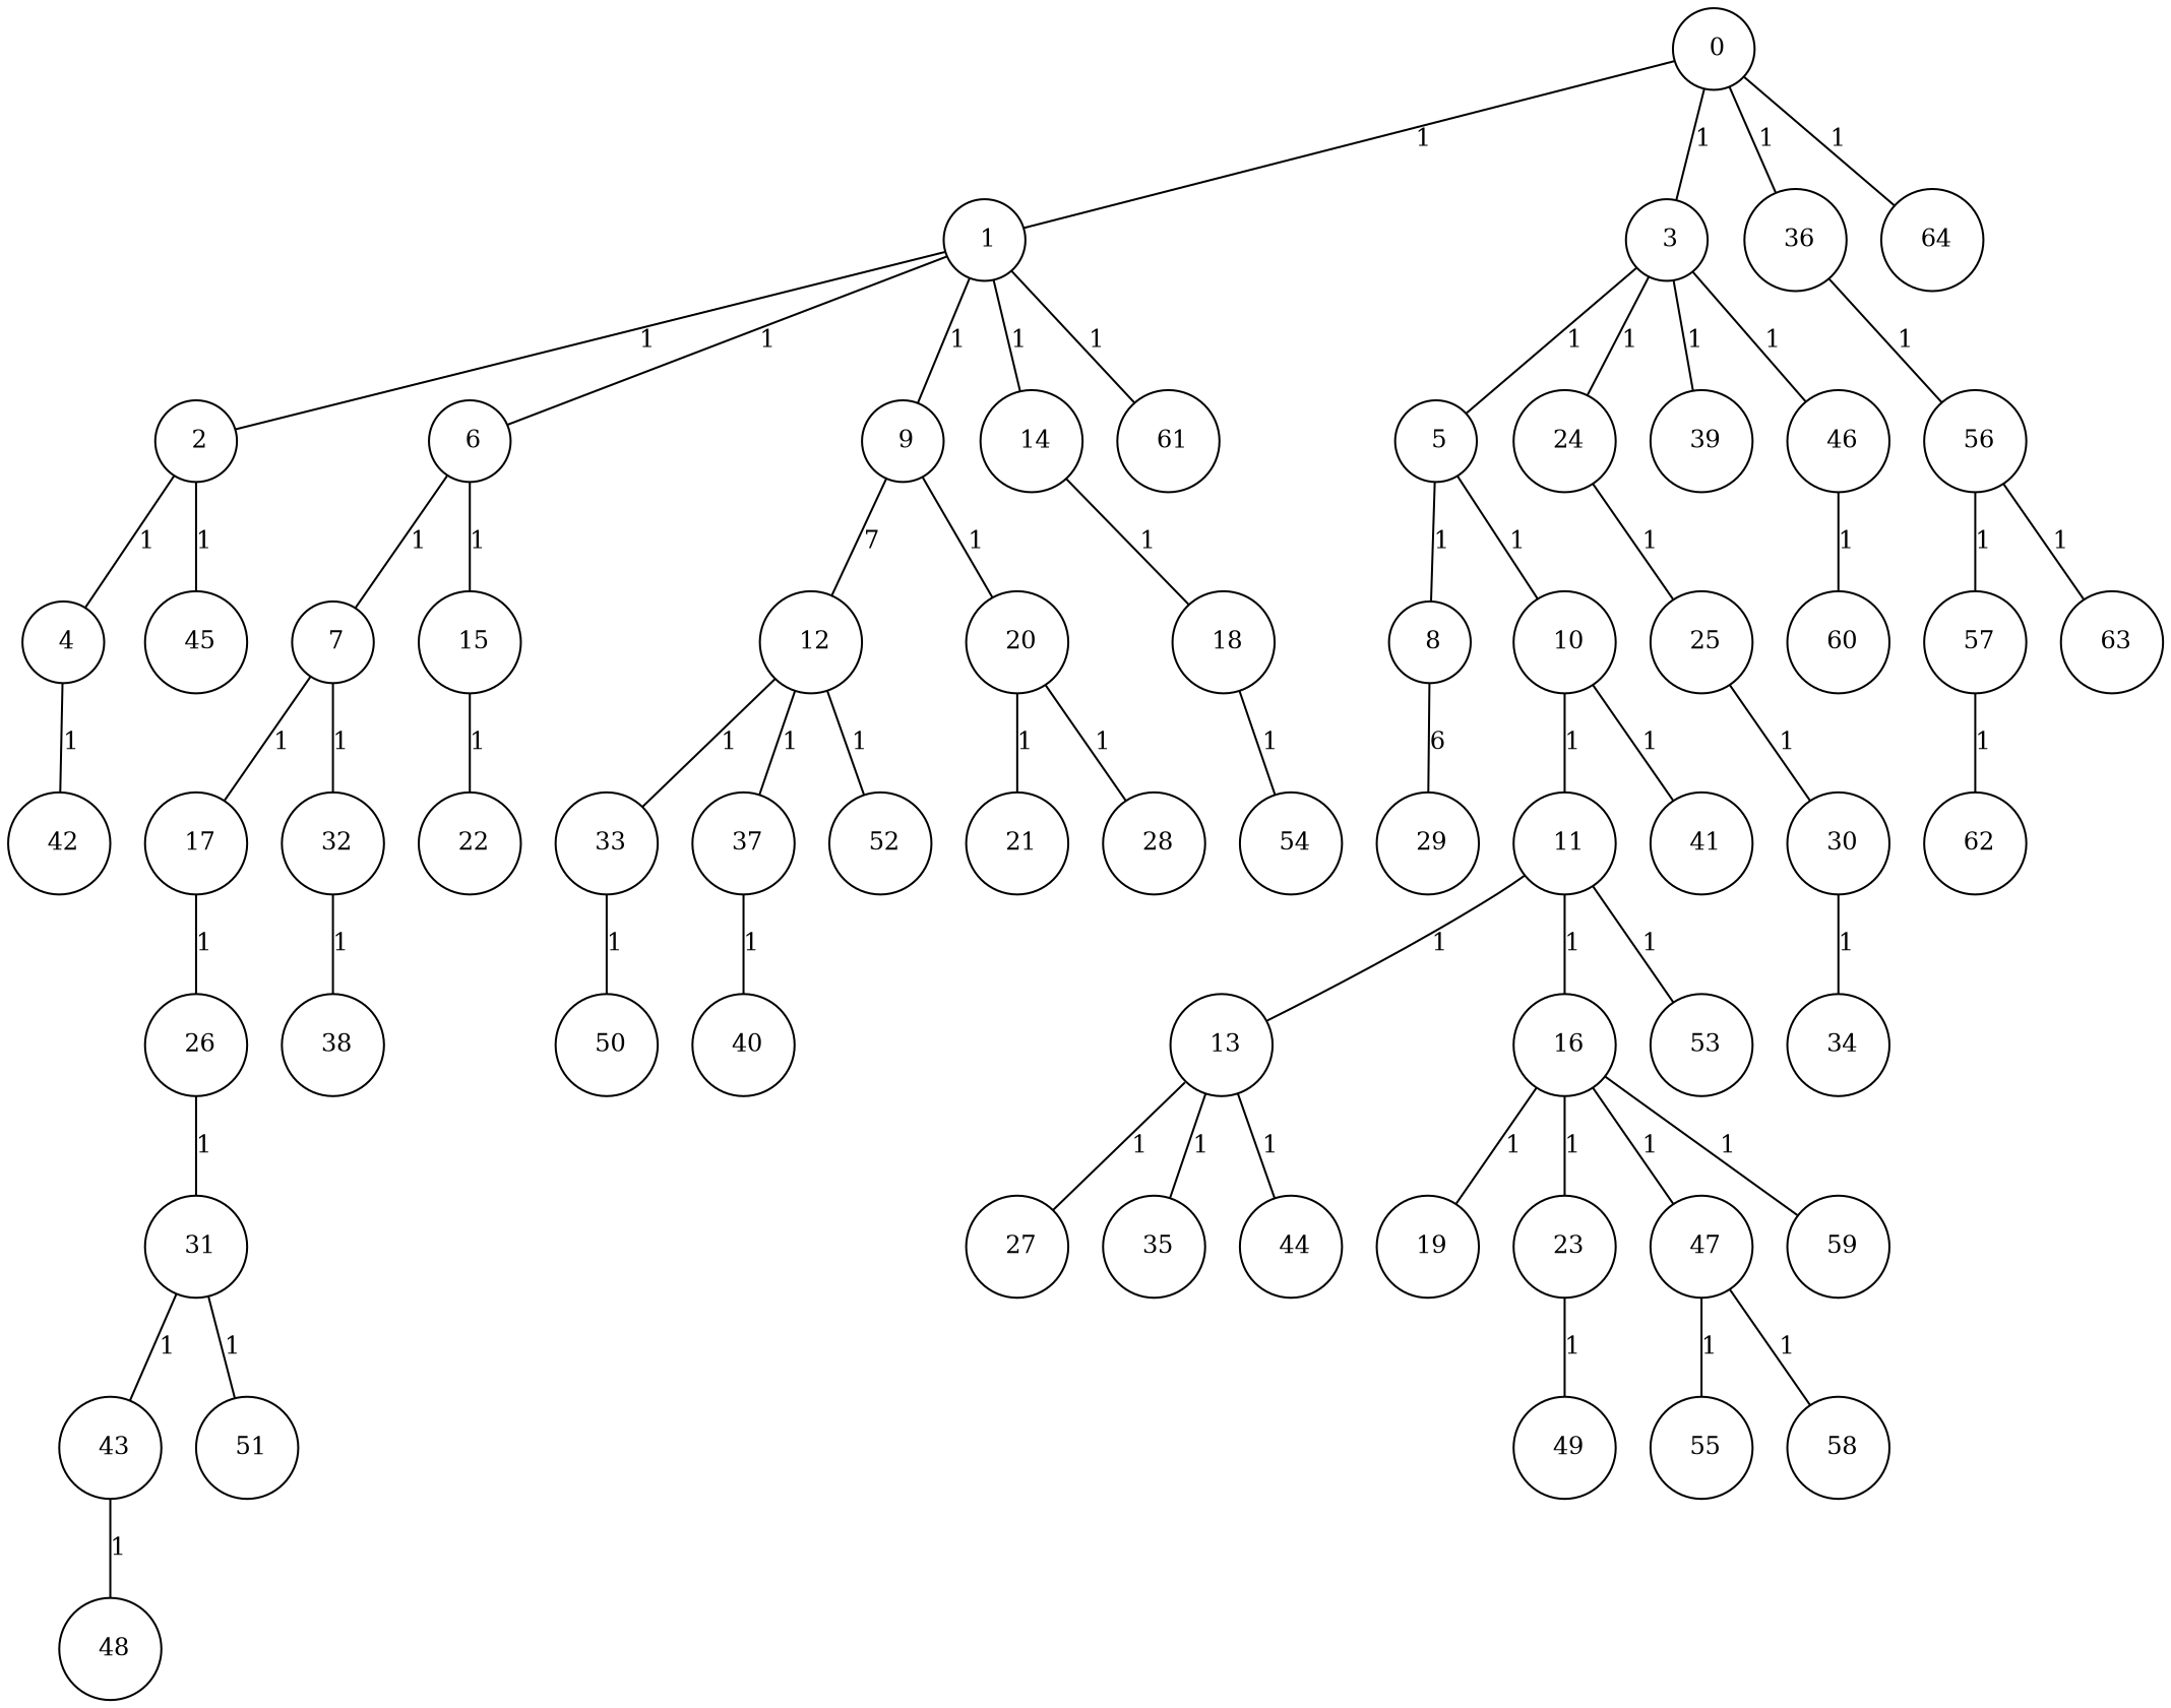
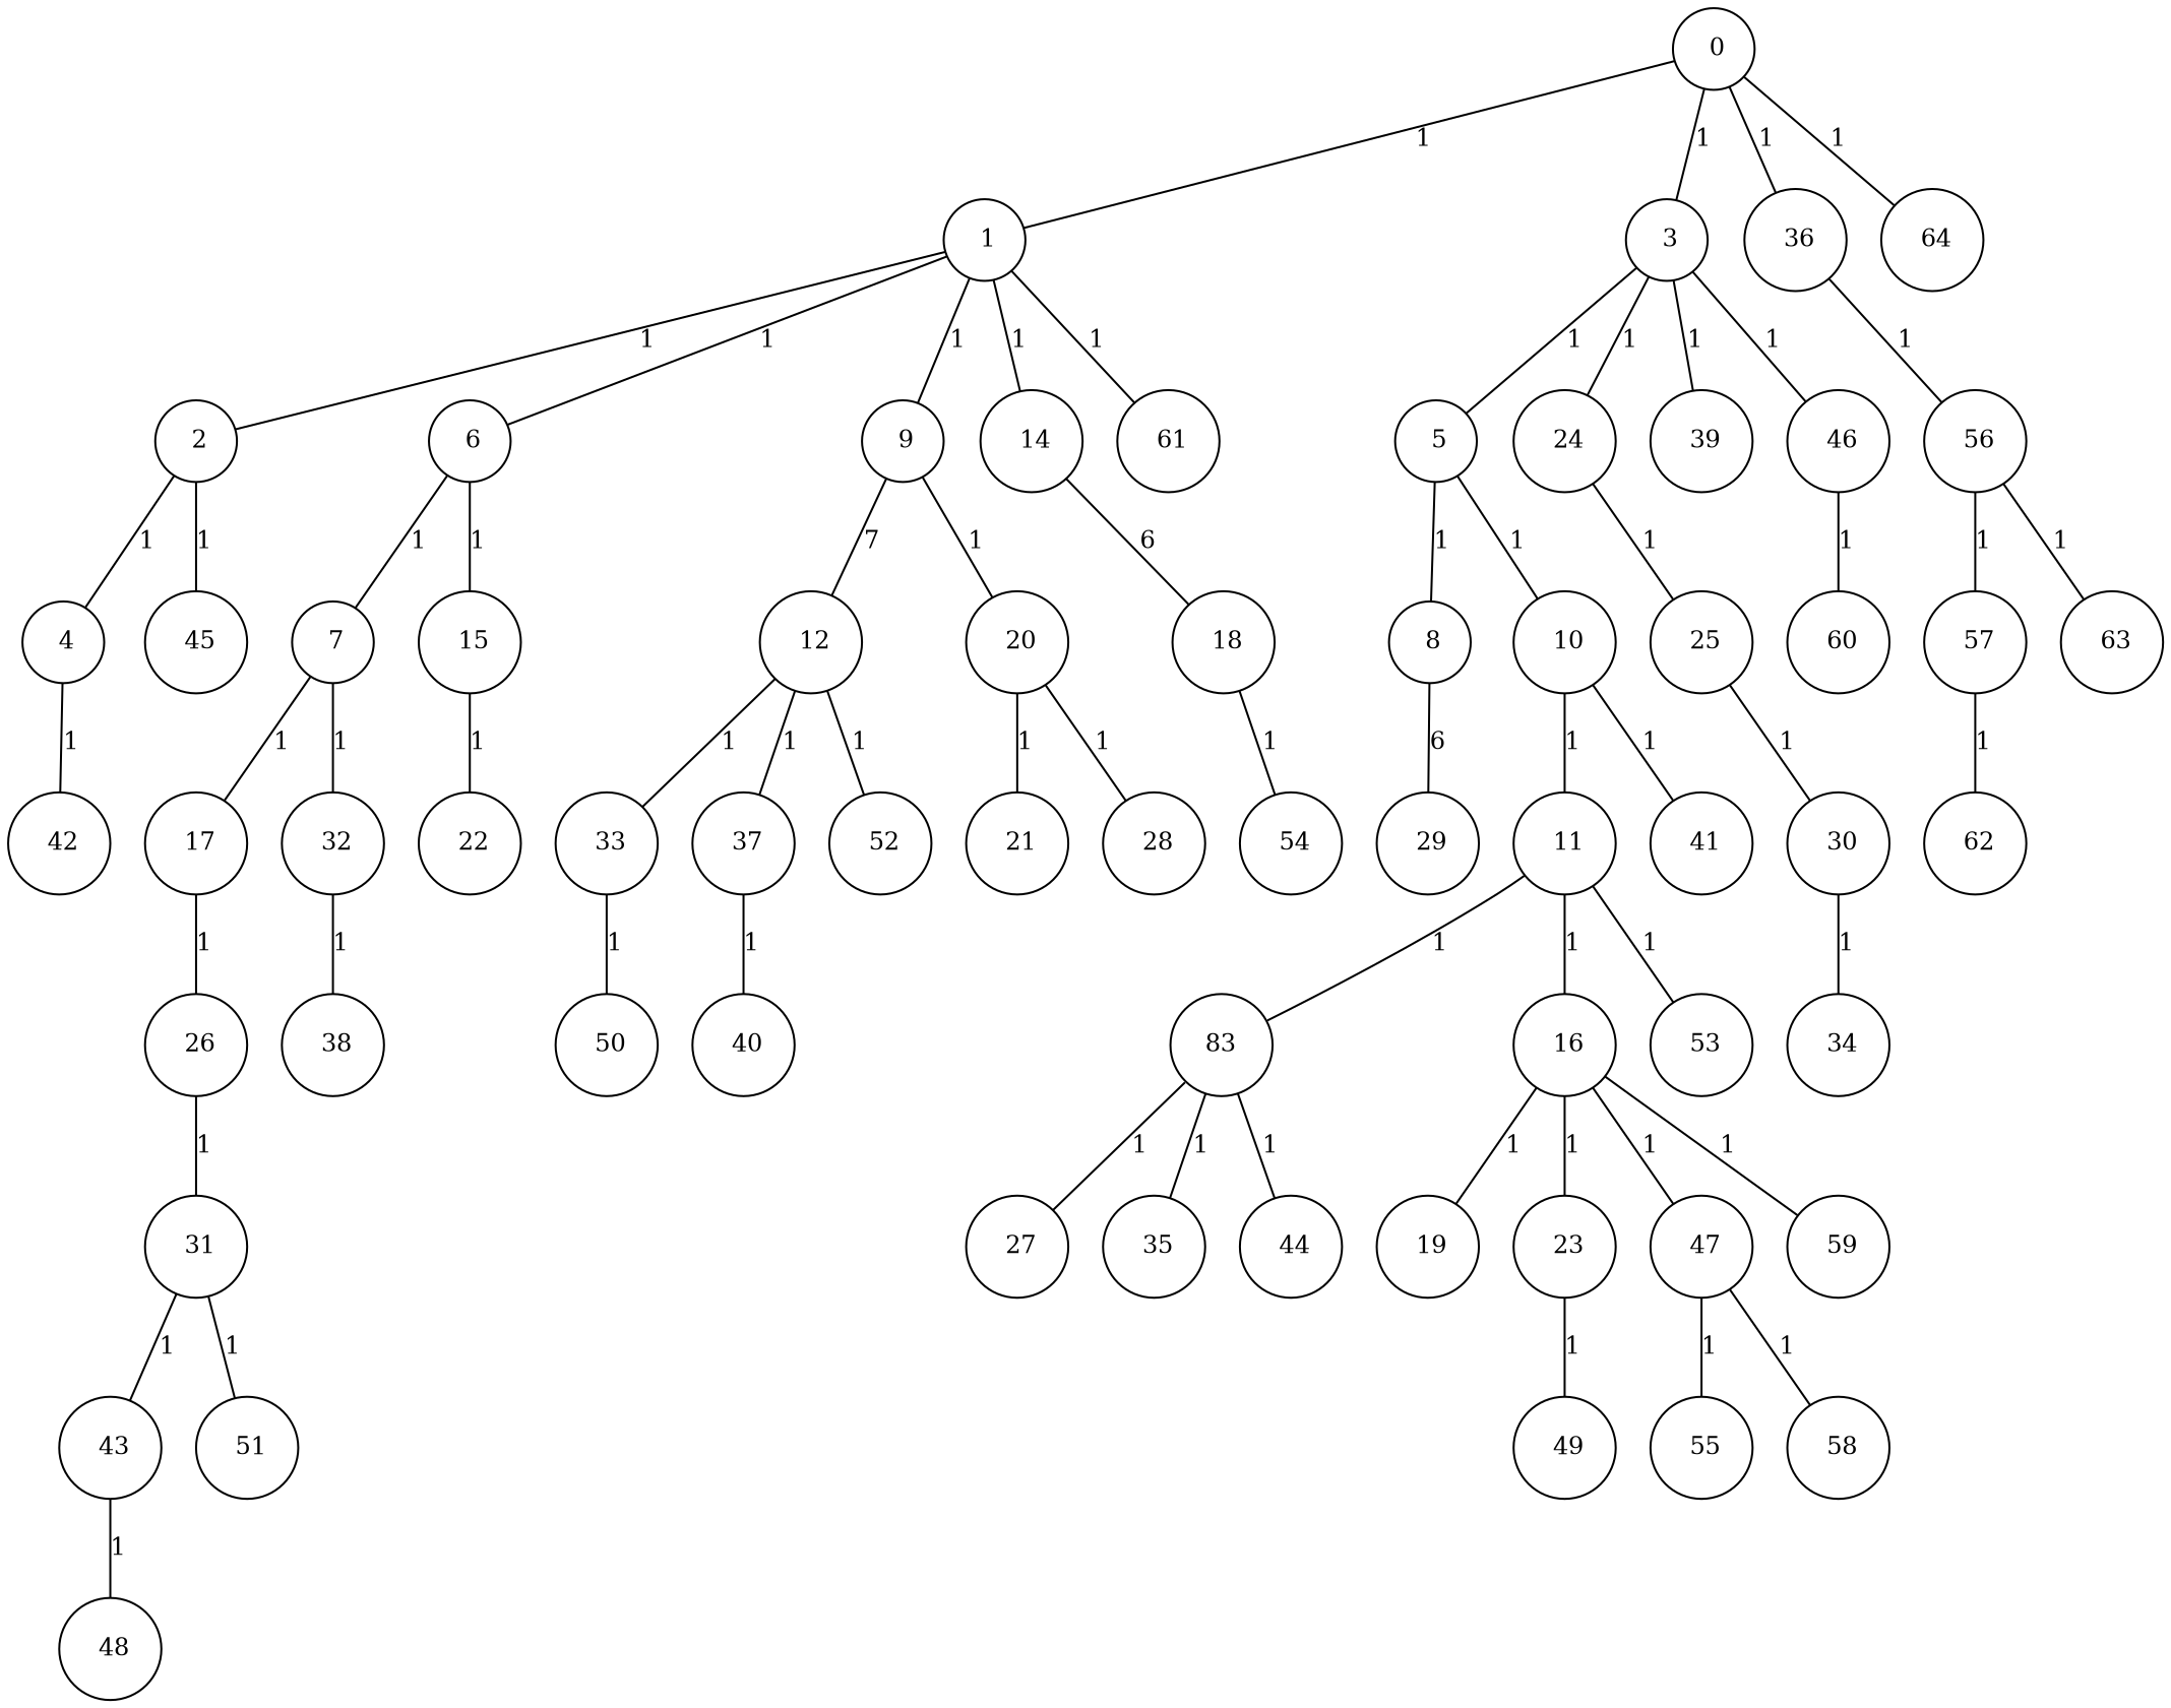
  graph {
    fixedsize="true;"
    node [color=black fontsize=12 hight=.12 shape=circle]
    edge [fontsize=12]
    n1 [label=" 0" width=.12]
    n2 [label=" 1" width=.12]
    n3 [label=" 3" width=.12]
    n4 [label=" 36" width=.12]
    n5 [label=" 64" width=.12]
    n6 [label=" 2" width=.12]
    n7 [label=" 6" width=.12]
    n8 [label=" 9" width=.12]
    n9 [label=" 14" width=.12]
    n10 [label=" 61" width=.12]
    n11 [label=" 5" width=.12]
    n12 [label=" 24" width=.12]
    n13 [label=" 39" width=.12]
    n14 [label=" 46" width=.12]
    n15 [label=" 56" width=.12]
    n16 [label=" 4" width=.12]
    n17 [label=" 45" width=.12]
    n18 [label=" 7" width=.12]
    n19 [label=" 15" width=.12]
    n20 [label=" 12" width=.12]
    n21 [label=" 20" width=.12]
    n22 [label=" 18" width=.12]
    n23 [label=" 42" width=.12]
    n24 [label=" 8" width=.12]
    n25 [label=" 10" width=.12]
    n26 [label=" 25" width=.12]
    n27 [label=" 60" width=.12]
    n28 [label=" 29" width=.12]
    n29 [label=" 11" width=.12]
    n30 [label=" 41" width=.12]
    n31 [label=" 17" width=.12]
    n32 [label=" 32" width=.12]
    n33 [label=" 22" width=.12]
    n34 [label=" 26" width=.12]
    n35 [label=" 38" width=.12]
    n36 [label=" 33" width=.12]
    n37 [label=" 37" width=.12]
    n38 [label=" 52" width=.12]
    n39 [label=" 21" width=.12]
    n40 [label=" 28" width=.12]
-   n41 [label=" 13" width=.12]
+   n41 [label=83 width=.12]
    n42 [label=" 16" width=.12]
    n43 [label=" 53" width=.12]
    n44 [label=" 27" width=.12]
    n45 [label=" 35" width=.12]
    n46 [label=" 44" width=.12]
    n47 [label=" 19" width=.12]
    n48 [label=" 23" width=.12]
    n49 [label=" 47" width=.12]
    n50 [label=" 59" width=.12]
    n51 [label=" 50" width=.12]
    n52 [label=" 40" width=.12]
    n53 [label=" 54" width=.12]
    n54 [label=" 49" width=.12]
    n55 [label=" 55" width=.12]
    n56 [label=" 58" width=.12]
    n57 [label=" 31" width=.12]
    n58 [label=" 30" width=.12]
    n59 [label=" 34" width=.12]
    n60 [label=" 43" width=.12]
    n61 [label=" 51" width=.12]
    n62 [label=" 48" width=.12]
    n63 [label=" 57" width=.12]
    n64 [label=" 63" width=.12]
    n65 [label=" 62" width=.12]
    n1 -- n2 [label=1]
    n1 -- n3 [label=1]
    n1 -- n4 [label=1]
    n1 -- n5 [label=1]
    n2 -- n6 [label=1]
    n2 -- n7 [label=1]
    n2 -- n8 [label=1]
    n2 -- n9 [label=1]
    n2 -- n10 [label=1]
    n3 -- n11 [label=1]
    n3 -- n12 [label=1]
    n3 -- n13 [label=1]
    n3 -- n14 [label=1]
    n4 -- n15 [label=1]
    n6 -- n16 [label=1]
    n6 -- n17 [label=1]
    n7 -- n18 [label=1]
    n7 -- n19 [label=1]
    n8 -- n20 [label=7]
    n8 -- n21 [label=1]
-   n9 -- n22 [label=1]
+   n9 -- n22 [label=6]
    n11 -- n24 [label=1]
    n11 -- n25 [label=1]
    n12 -- n26 [label=1]
    n14 -- n27 [label=1]
    n15 -- n63 [label=1]
    n15 -- n64 [label=1]
    n16 -- n23 [label=1]
    n18 -- n31 [label=1]
    n18 -- n32 [label=1]
    n19 -- n33 [label=1]
    n20 -- n36 [label=1]
    n20 -- n37 [label=1]
    n20 -- n38 [label=1]
    n21 -- n39 [label=1]
    n21 -- n40 [label=1]
    n22 -- n53 [label=1]
    n24 -- n28 [label=6]
    n25 -- n29 [label=1]
    n25 -- n30 [label=1]
    n26 -- n58 [label=1]
    n29 -- n41 [label=1]
    n29 -- n42 [label=1]
    n29 -- n43 [label=1]
    n31 -- n34 [label=1]
    n32 -- n35 [label=1]
    n34 -- n57 [label=1]
    n36 -- n51 [label=1]
    n37 -- n52 [label=1]
    n41 -- n44 [label=1]
    n41 -- n45 [label=1]
    n41 -- n46 [label=1]
    n42 -- n47 [label=1]
    n42 -- n48 [label=1]
    n42 -- n49 [label=1]
    n42 -- n50 [label=1]
    n48 -- n54 [label=1]
    n49 -- n55 [label=1]
    n49 -- n56 [label=1]
    n57 -- n60 [label=1]
    n57 -- n61 [label=1]
    n58 -- n59 [label=1]
    n60 -- n62 [label=1]
    n63 -- n65 [label=1]
  }
